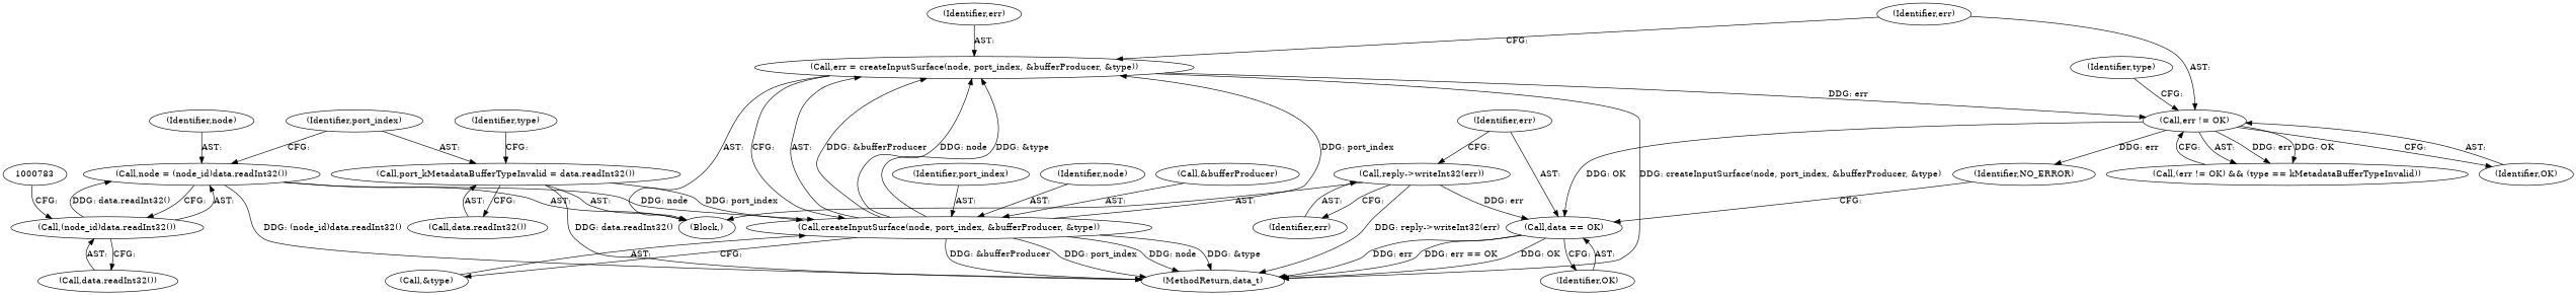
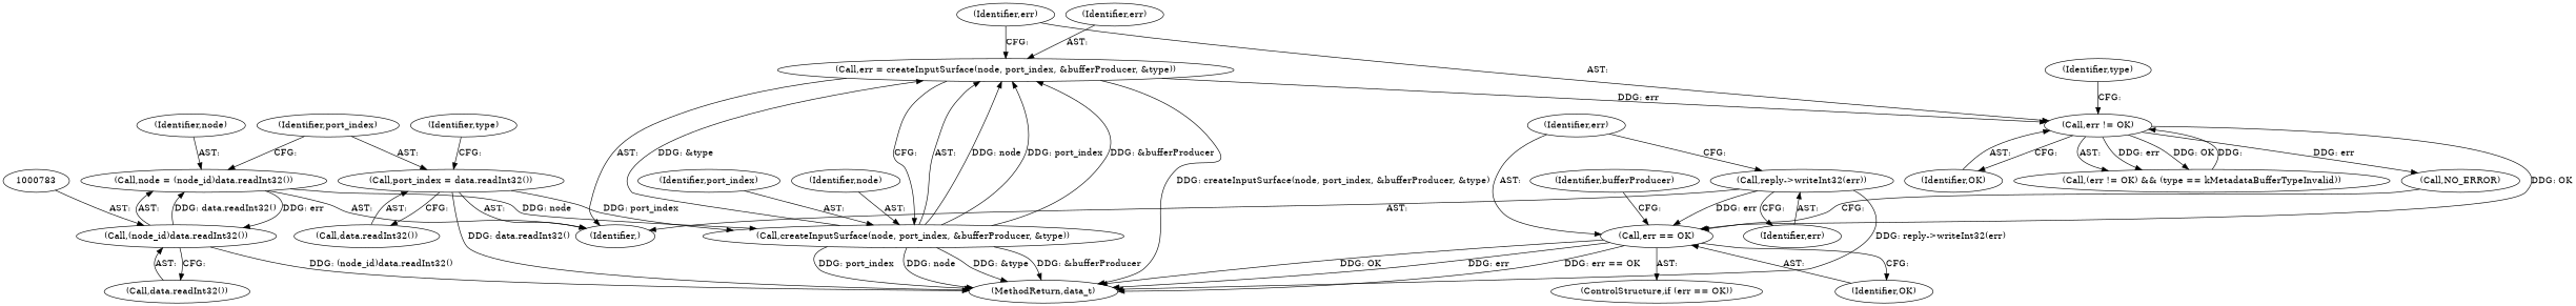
  digraph {
    n1 [label="(Call,reply->writeInt32(err))"]
-   n2 [label="(Call,data == OK)"]
-   n3 [label="(Block,)"]
+   n2 [label="(Call,err == OK)"]
+   n3 [label="(Identifier,)"]
    n4 [label="(Identifier,err)"]
    n5 [label="(MethodReturn,data_t)"]
    n6 [label="(Identifier,OK)"]
+   n7 [label="(ControlStructure,if (err == OK))"]
    n8 [label="(Call,err != OK)"]
    n9 [label="(Call,(err != OK) && (type == kMetadataBufferTypeInvalid))"]
    n10 [label="(Identifier,OK)"]
-   n11 [label="(Identifier,NO_ERROR)"]
+   n11 [label="(Call,NO_ERROR)"]
    n12 [label="(Call,err = createInputSurface(node, port_index, &bufferProducer, &type))"]
    n13 [label="(Call,createInputSurface(node, port_index, &bufferProducer, &type))"]
-   n14 [label="(Call,&type)"]
    n15 [label="(Call,node = (node_id)data.readInt32())"]
    n16 [label="(Call,(node_id)data.readInt32())"]
    n17 [label="(Call,data.readInt32())"]
-   n18 [label="(Call,port_kMetadataBufferTypeInvalid = data.readInt32())"]
+   n18 [label="(Call,port_index = data.readInt32())"]
    n19 [label="(Call,data.readInt32())"]
    n20 [label="(Identifier,node)"]
    n21 [label="(Identifier,port_index)"]
    n22 [label="(Identifier,type)"]
    n23 [label="(Identifier,err)"]
    n24 [label="(Identifier,type)"]
    n25 [label="(Identifier,port_index)"]
    n26 [label="(Identifier,err)"]
    n27 [label="(Identifier,node)"]
-   n29 [label="(Call,&bufferProducer)"]
+   n28 [label="(Identifier,bufferProducer)"]
    n30 [label="(Identifier,err)"]
    1000783
    n1 -> n2 [label="DDG: err"]
    n1 -> n3 [label="AST: "]
    n1 -> n4 [label="CFG: "]
    n1 -> n5 [label="DDG: reply->writeInt32(err)"]
    n2 -> n5 [label="DDG: OK"]
    n2 -> n5 [label="DDG: err"]
    n2 -> n5 [label="DDG: err == OK"]
    n2 -> n6 [label="CFG: "]
+   n2 -> n7 [label="AST: "]
    n4 -> n1 [label="AST: "]
    n6 -> n2 [label="AST: "]
    n8 -> n2 [label="DDG: OK"]
    n8 -> n9 [label="AST: "]
    n8 -> n9 [label="DDG: err"]
    n8 -> n9 [label="DDG: OK"]
    n8 -> n10 [label="CFG: "]
    n8 -> n11 [label="DDG: err"]
-   n9 -> n8 [label="CFG: "]
+   n9 -> n8 [label="DDG: "]
    n10 -> n8 [label="AST: "]
    n11 -> n2 [label="CFG: "]
    n12 -> n3 [label="AST: "]
    n12 -> n5 [label="DDG: createInputSurface(node, port_index, &bufferProducer, &type)"]
    n12 -> n8 [label="DDG: err"]
    n12 -> n13 [label="CFG: "]
    n13 -> n5 [label="DDG: &type"]
    n13 -> n5 [label="DDG: &bufferProducer"]
    n13 -> n5 [label="DDG: port_index"]
    n13 -> n5 [label="DDG: node"]
    n13 -> n12 [label="AST: "]
    n13 -> n12 [label="DDG: node"]
    n13 -> n12 [label="DDG: port_index"]
    n13 -> n12 [label="DDG: &bufferProducer"]
    n13 -> n12 [label="DDG: &type"]
-   n13 -> n14 [label="CFG: "]
-   n14 -> n13 [label="AST: "]
    n15 -> n3 [label="AST: "]
-   n15 -> n5 [label="DDG: (node_id)data.readInt32()"]
+   n16 -> n5 [label="DDG: (node_id)data.readInt32()"]
    n15 -> n13 [label="DDG: node"]
-   n15 -> n16 [label="CFG: "]
+   n15 -> n16 [label="DDG: err"]
    n16 -> n15 [label="AST: "]
    n16 -> n15 [label="DDG: data.readInt32()"]
    n16 -> n17 [label="CFG: "]
    n17 -> n16 [label="AST: "]
    n18 -> n3 [label="AST: "]
    n18 -> n5 [label="DDG: data.readInt32()"]
    n18 -> n13 [label="DDG: port_index"]
    n18 -> n19 [label="CFG: "]
    n19 -> n18 [label="AST: "]
    n20 -> n15 [label="AST: "]
    n21 -> n13 [label="AST: "]
    n22 -> n18 [label="CFG: "]
    n23 -> n12 [label="AST: "]
    n24 -> n8 [label="CFG: "]
    n25 -> n15 [label="CFG: "]
    n25 -> n18 [label="AST: "]
    n26 -> n1 [label="CFG: "]
    n26 -> n2 [label="AST: "]
    n27 -> n13 [label="AST: "]
-   n29 -> n13 [label="AST: "]
+   n28 -> n2 [label="CFG: "]
    n30 -> n8 [label="AST: "]
    n30 -> n12 [label="CFG: "]
-   1000783 -> n16 [label="CFG: "]
+   1000783 -> n16 [label="AST: "]
  }
